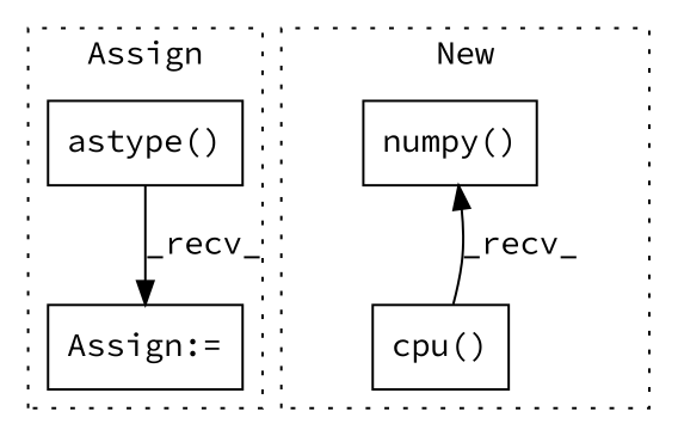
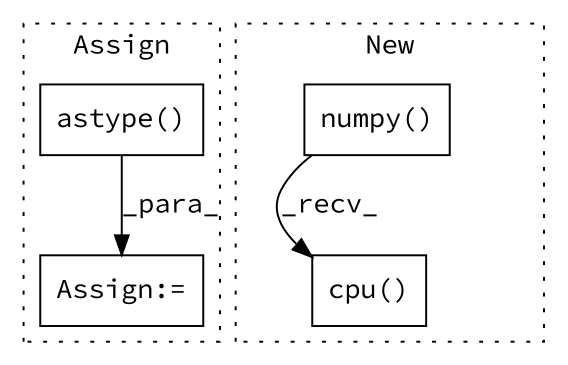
  digraph {
    fontname="Source Code Pro"
    node [a=75 fontname="Source Code Pro" s=2598 shape=box]
    edge [fontname="Source Code Pro"]
    n1 [l="19,1" label="astype()" s="3419,3446"]
    n2 [a=68 l=3 label="Assign:=" s=3416]
    n3 [l=22 label="numpy()"]
    n4 [l=14 label="cpu()"]
    subgraph cluster_1 {
      label=Assign
      style=dotted
      n1
      n2
    }
    subgraph cluster_2 {
      label=New
      style=dotted
      n3
      n4
    }
-   n1 -> n2 [label=_recv_]
-   n4 -> n3 [label=_recv_]
+   n1 -> n2 [label=_para_]
+   n3 -> n4 [label=_recv_]
  }
